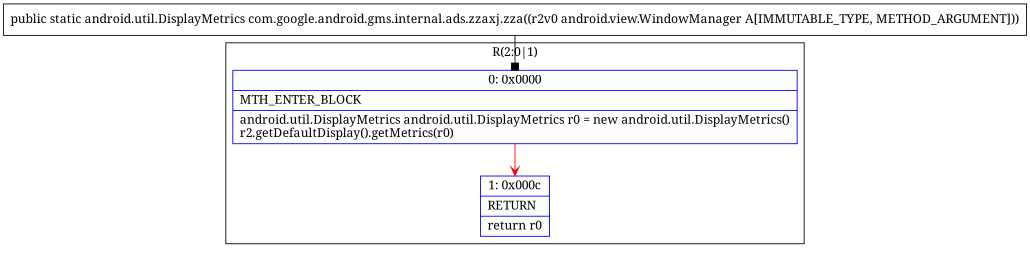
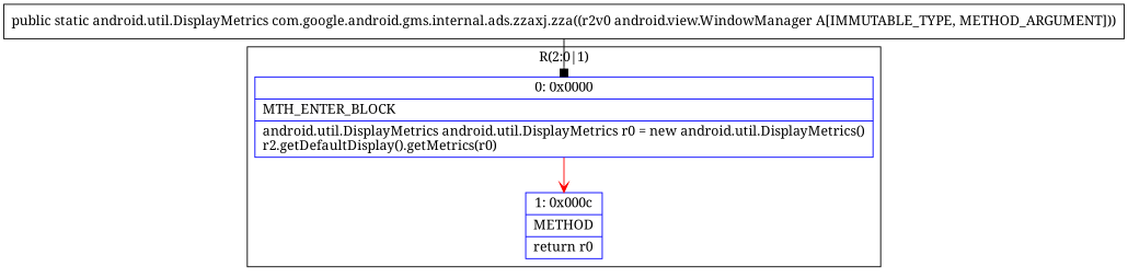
  digraph {
    fontname="Noto Serif"
    node [color=blue shape=record fontname="Noto Serif"]
    edge [fontname="Noto Serif"]
    n1 [label="{0\:\ 0x0000|MTH_ENTER_BLOCK\l|android.util.DisplayMetrics android.util.DisplayMetrics r0 = new android.util.DisplayMetrics()\lr2.getDefaultDisplay().getMetrics(r0)\l}"]
-   n2 [label="{1\:\ 0x000c|RETURN\l|return r0\l}"]
+   n2 [label="{1\:\ 0x000c|METHOD\l|return r0\l}"]
    n3 [label="{public static android.util.DisplayMetrics com.google.android.gms.internal.ads.zzaxj.zza((r2v0 android.view.WindowManager A[IMMUTABLE_TYPE, METHOD_ARGUMENT])) }" color=""]
    subgraph cluster_1 {
      label="R(2:0|1)"
      n1
      n2
    }
    n1 -> n2 [color=red arrowhead=vee]
    n3 -> n1 [color=black arrowhead=box]
  }
